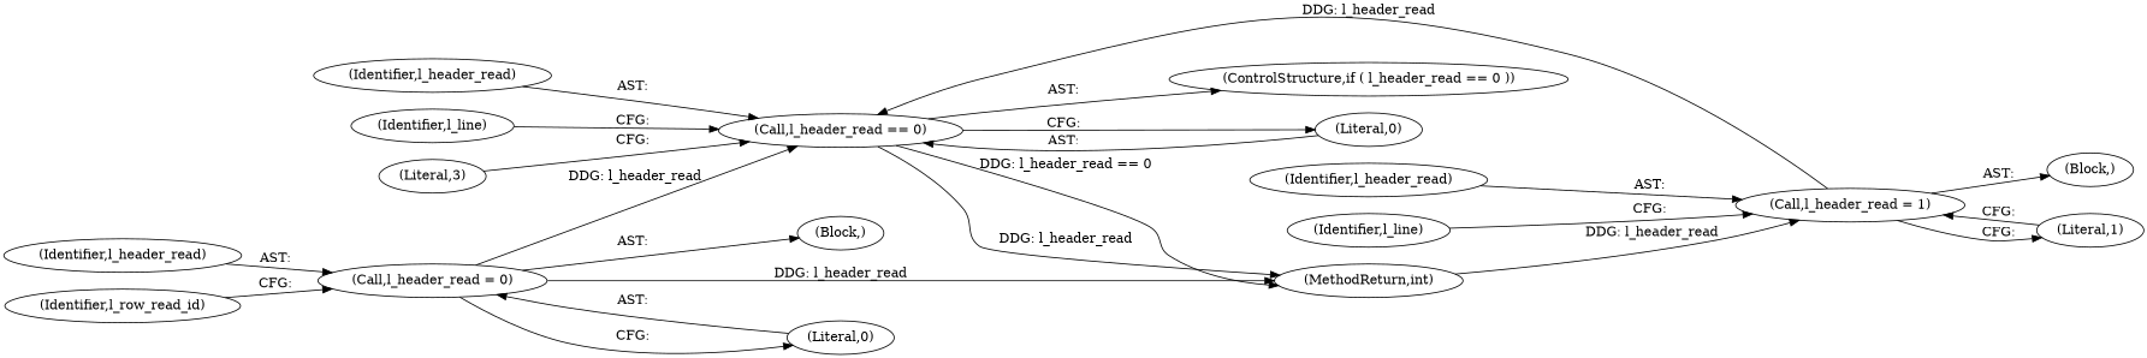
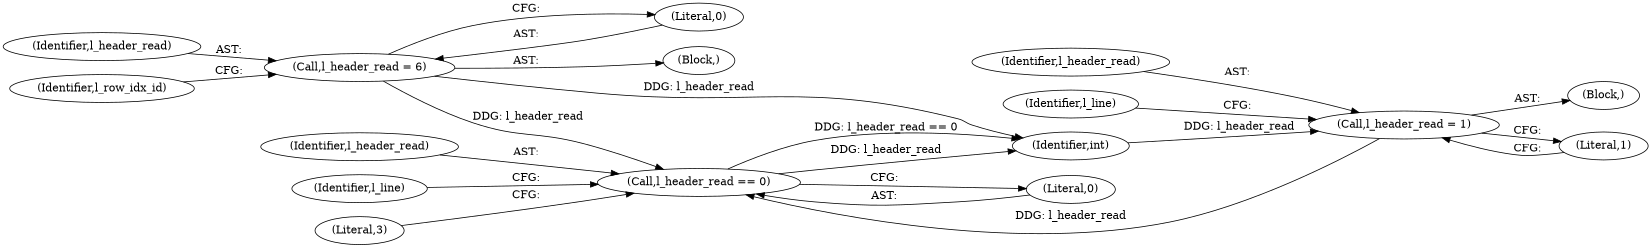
  digraph {
    rankdir=LR
    n1 [label="(Call,l_header_read == 0)"]
-   n2 [label="(ControlStructure,if ( l_header_read == 0 ))"]
-   n3 [label="(MethodReturn,int)"]
+   n3 [label="(Identifier,int)"]
    n4 [label="(Literal,0)"]
    n5 [label="(Call,l_header_read = 1)"]
    n6 [label="(Block,)"]
    n7 [label="(Literal,1)"]
-   n8 [label="(Call,l_header_read = 0)"]
+   n8 [label="(Call,l_header_read = 6)"]
    n9 [label="(Literal,0)"]
    n10 [label="(Block,)"]
    n11 [label="(Identifier,l_header_read)"]
    n12 [label="(Identifier,l_header_read)"]
    n13 [label="(Identifier,l_header_read)"]
    n14 [label="(Identifier,l_line)"]
    n15 [label="(Literal,3)"]
-   n16 [label="(Identifier,l_row_read_id)"]
+   n16 [label="(Identifier,l_row_idx_id)"]
    n17 [label="(Identifier,l_line)"]
-   n1 -> n2 [label="AST: "]
    n1 -> n3 [label="DDG: l_header_read == 0"]
    n1 -> n3 [label="DDG: l_header_read"]
    n1 -> n4 [label="CFG: "]
    n3 -> n5 [label="DDG: l_header_read"]
    n4 -> n1 [label="AST: "]
    n5 -> n1 [label="DDG: l_header_read"]
    n5 -> n6 [label="AST: "]
    n5 -> n7 [label="CFG: "]
    n7 -> n5 [label="CFG: "]
    n8 -> n1 [label="DDG: l_header_read"]
    n8 -> n3 [label="DDG: l_header_read"]
    n8 -> n9 [label="CFG: "]
    n8 -> n10 [label="AST: "]
    n9 -> n8 [label="AST: "]
    n11 -> n5 [label="AST: "]
    n12 -> n8 [label="AST: "]
    n13 -> n1 [label="AST: "]
    n14 -> n1 [label="CFG: "]
    n15 -> n1 [label="CFG: "]
    n16 -> n8 [label="CFG: "]
    n17 -> n5 [label="CFG: "]
  }
